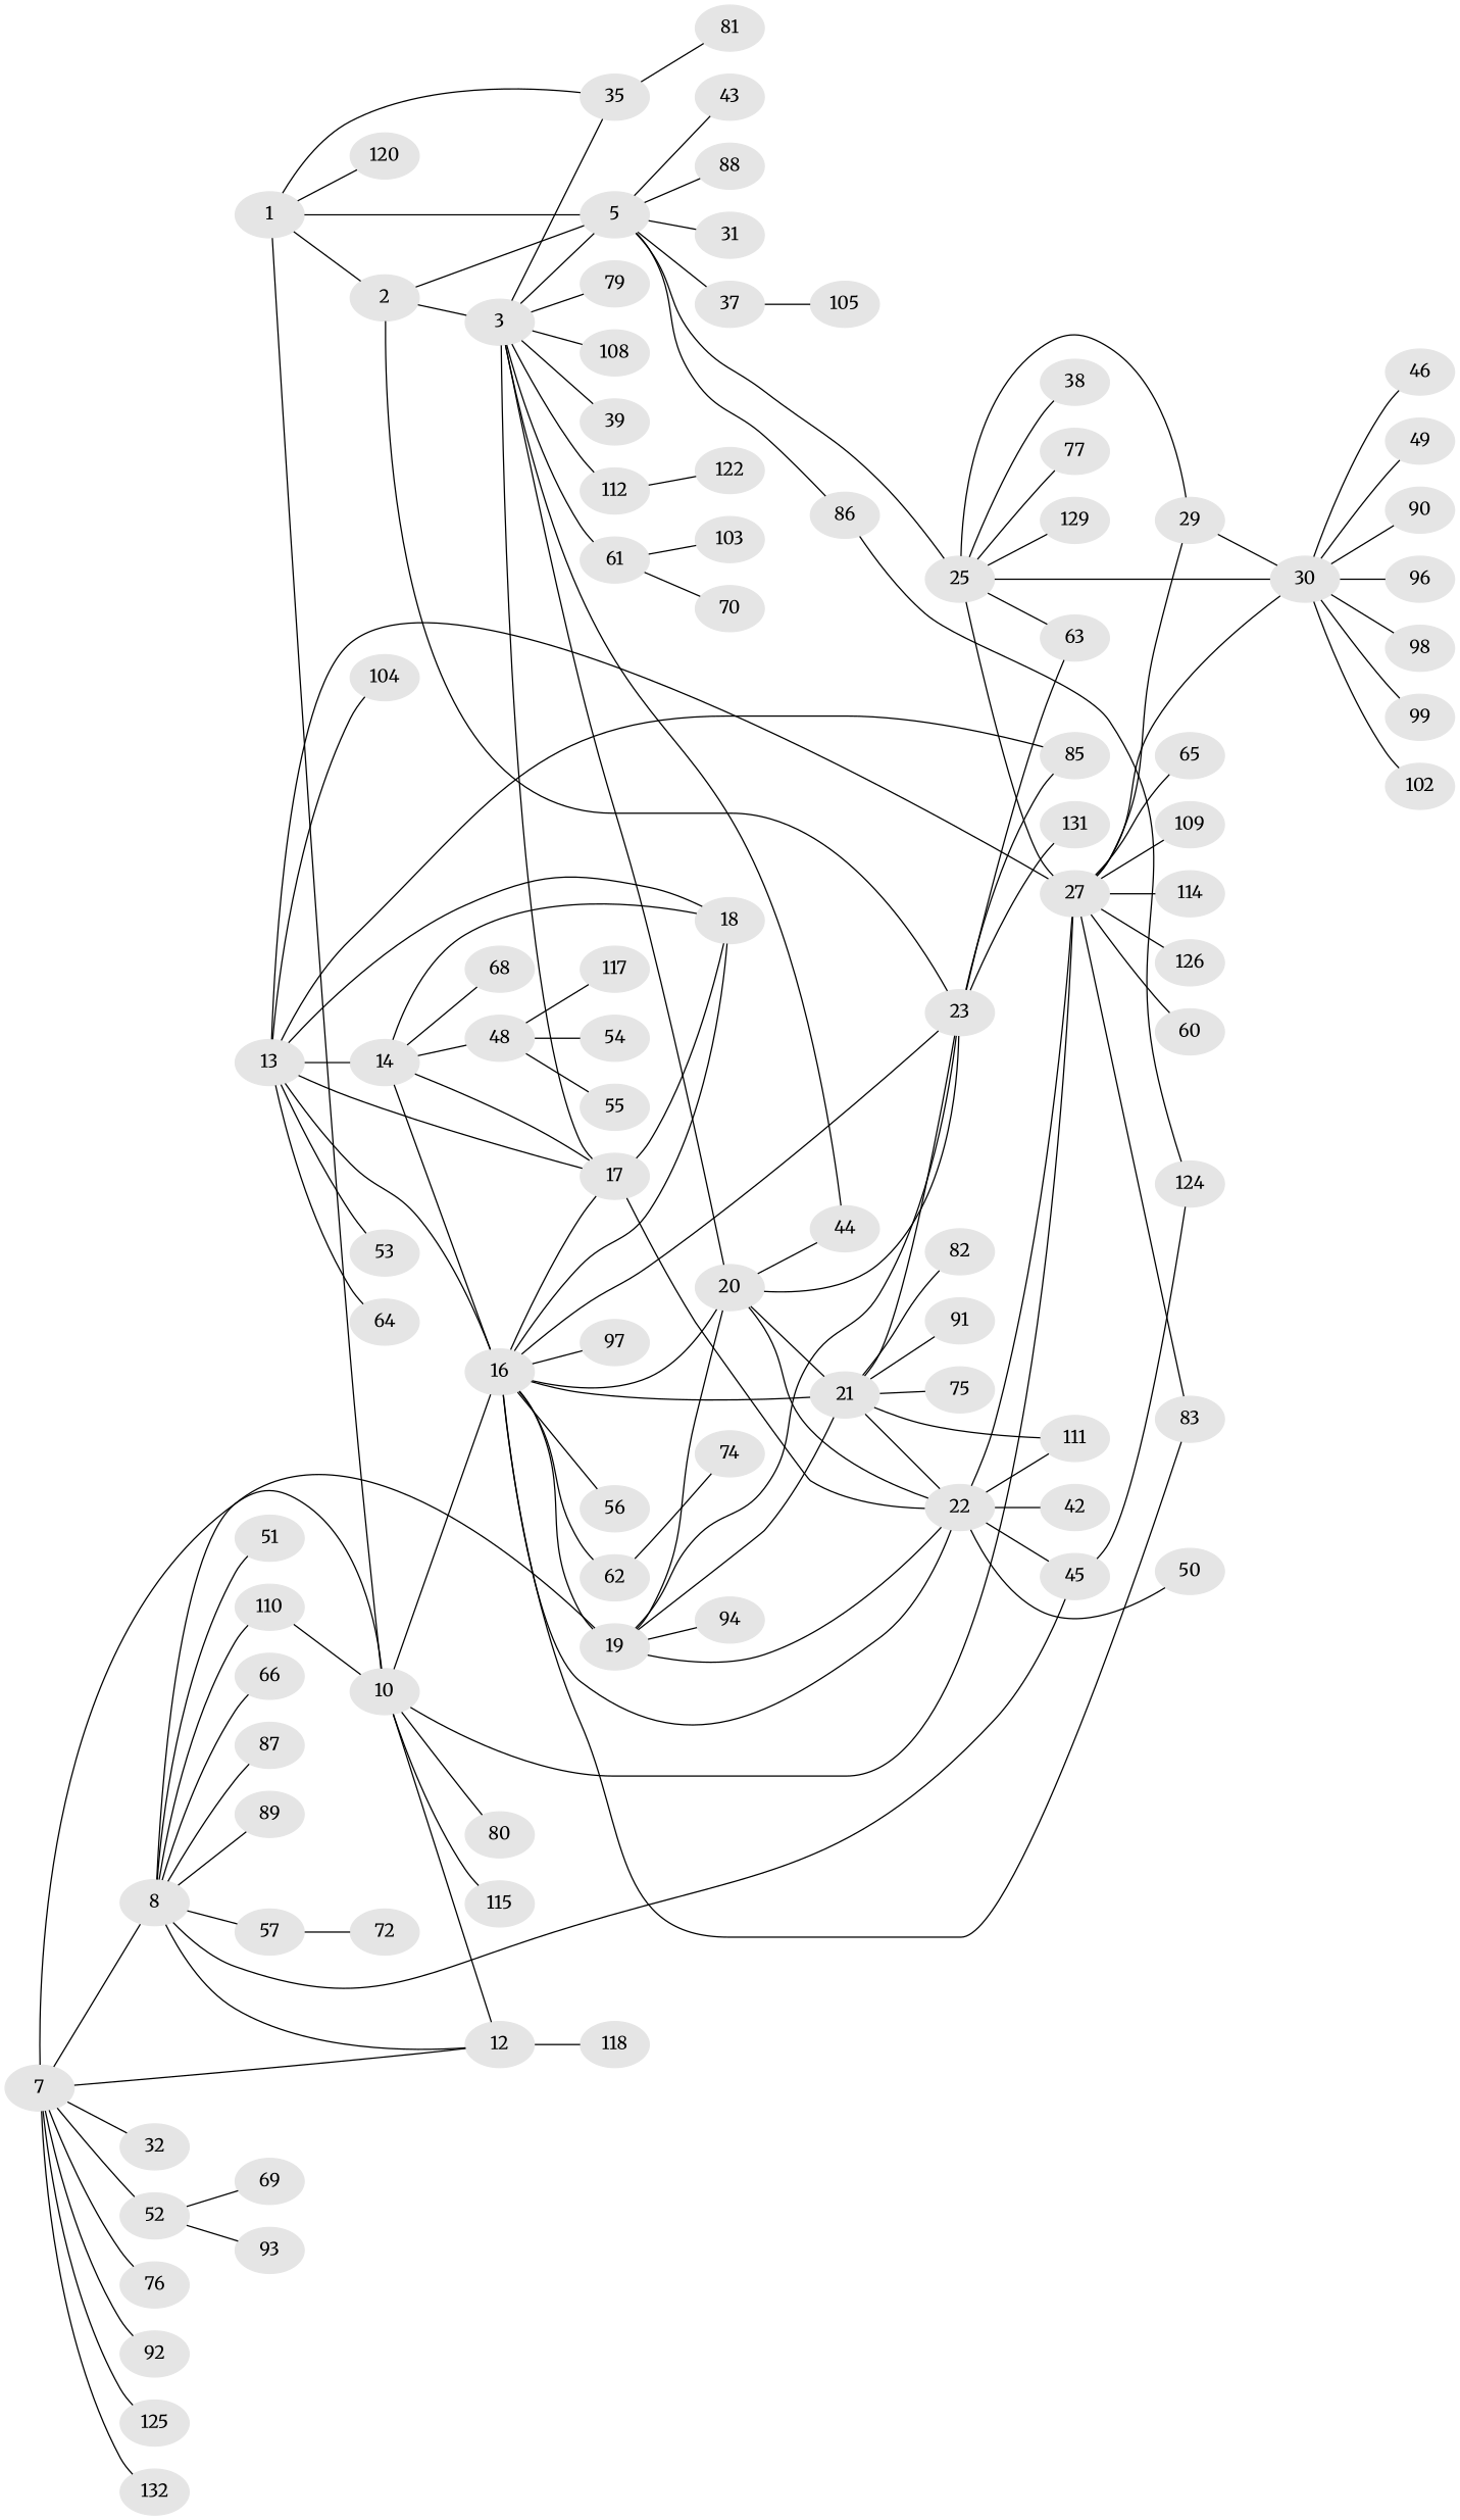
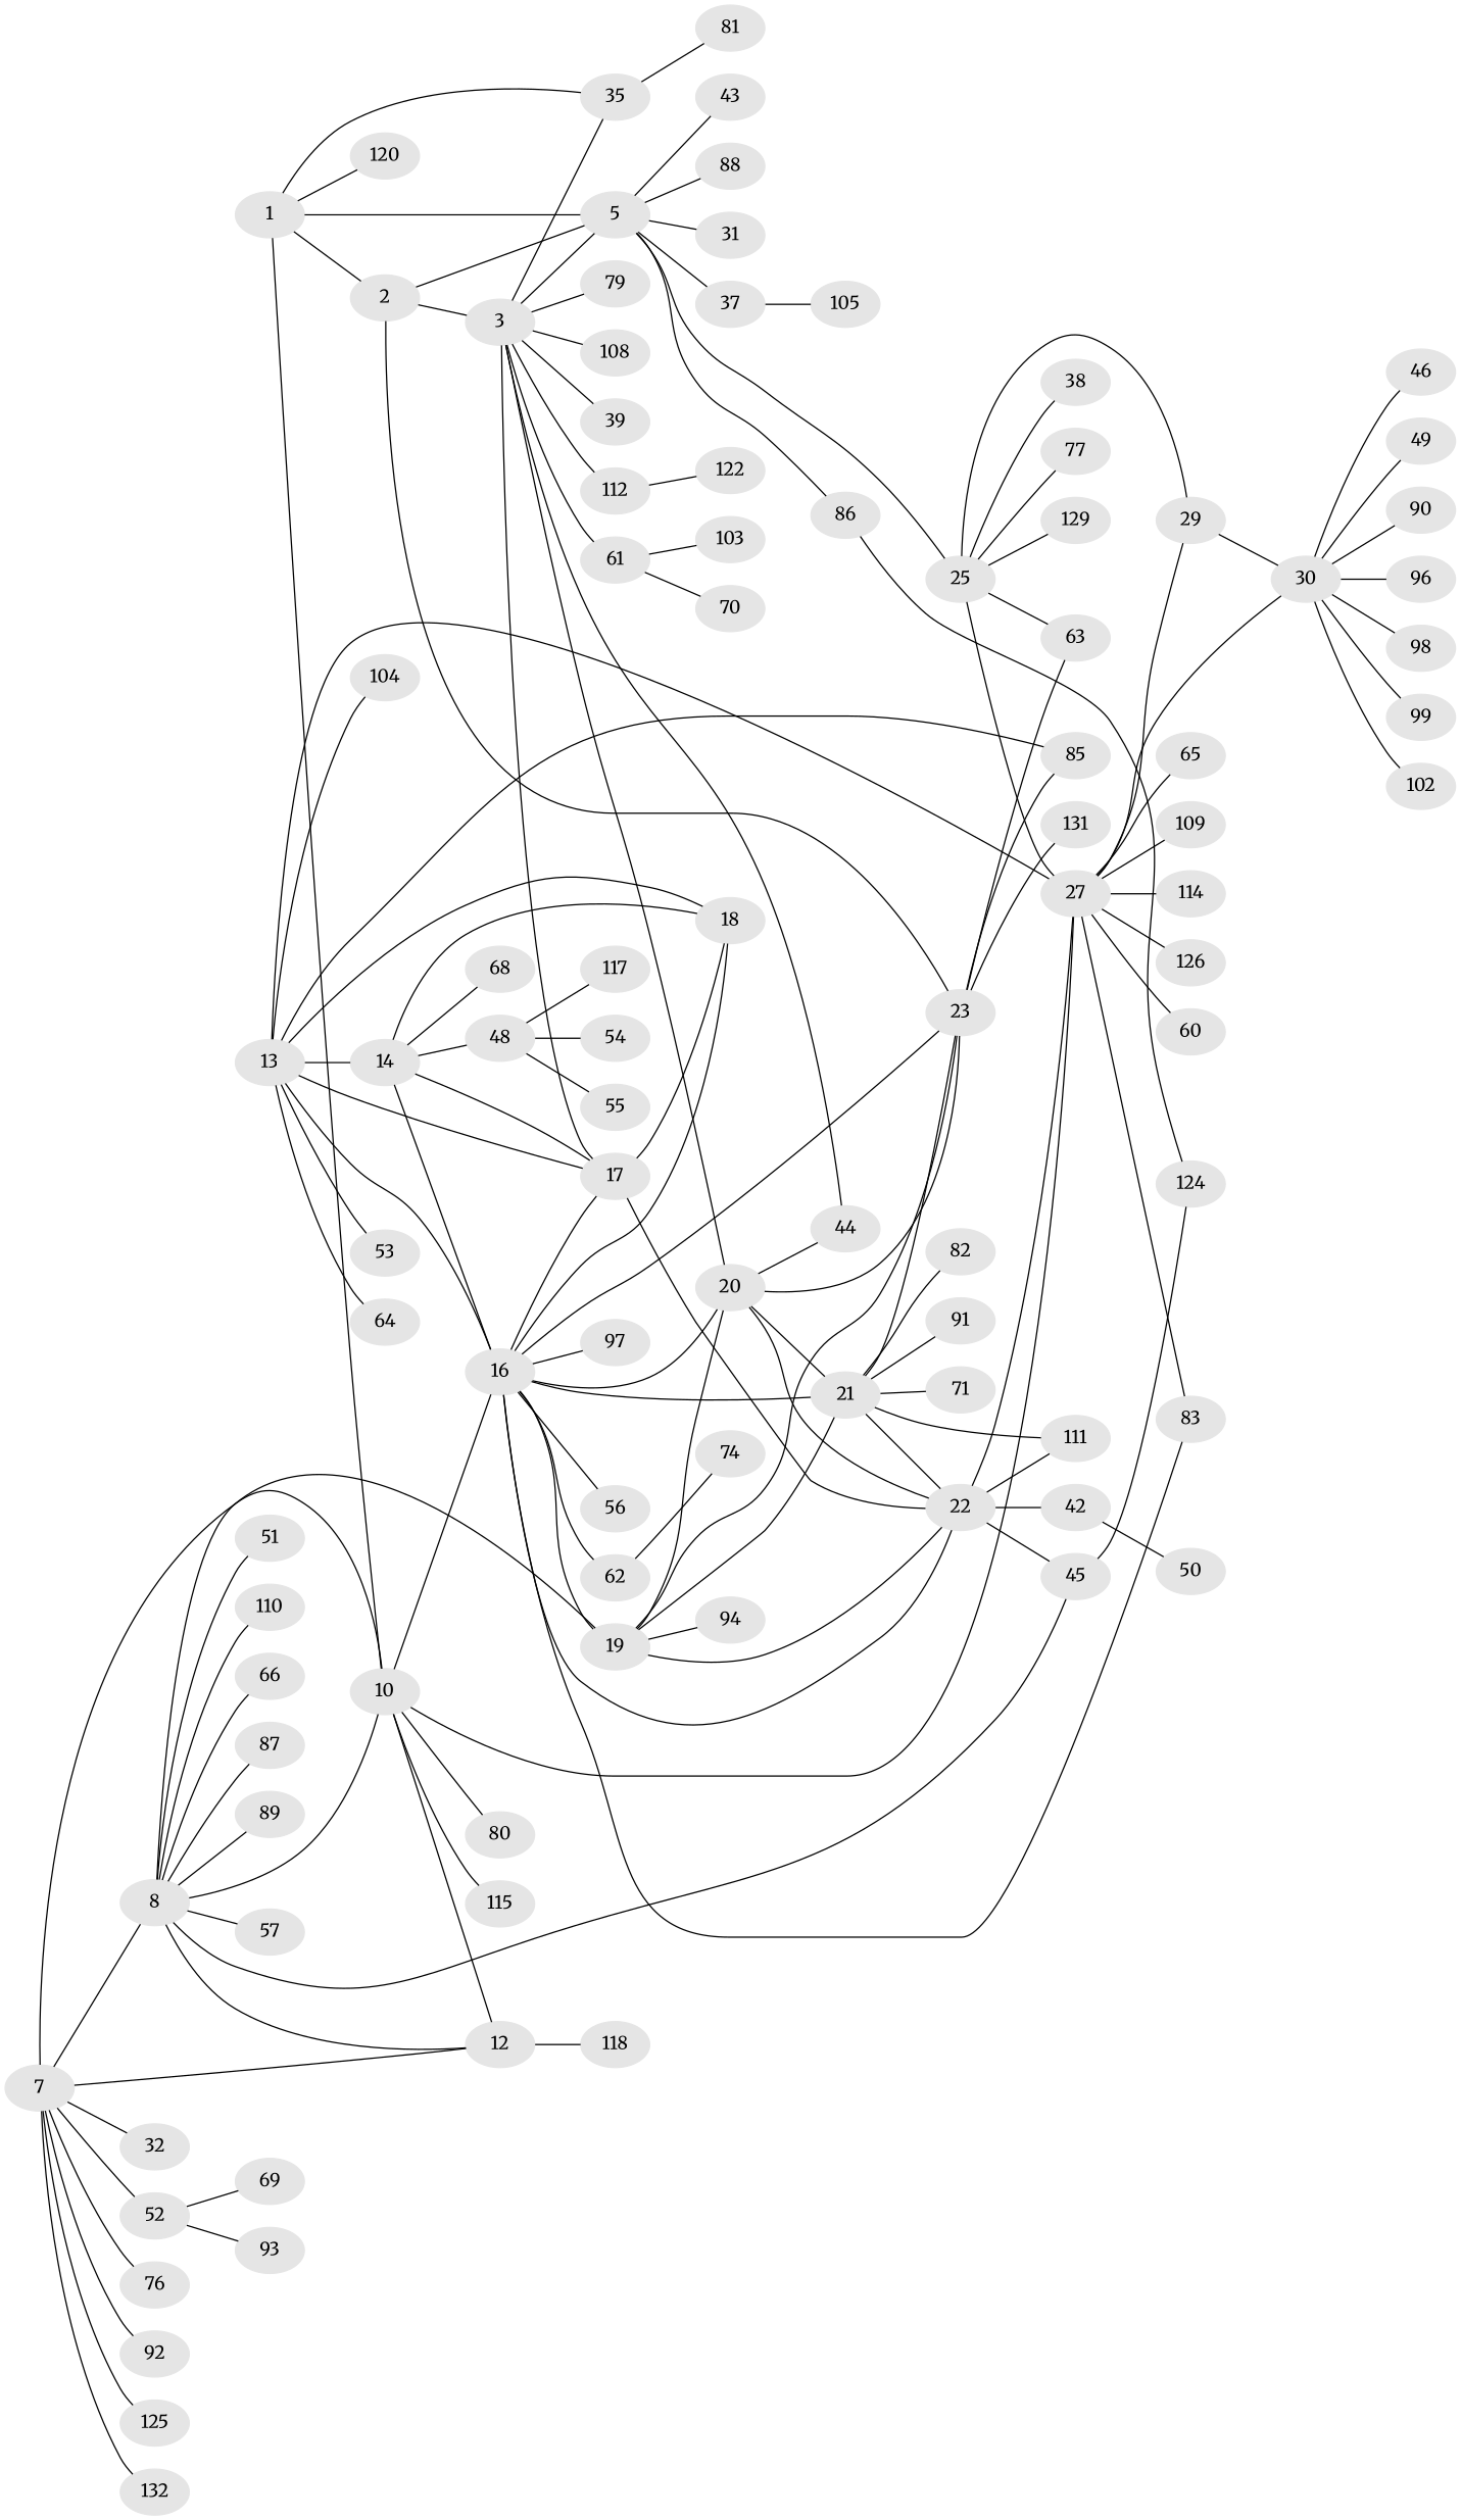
  graph {
    fontname=Merriweather
    rankdir=LR
    node [color=gray90 fontname=Merriweather style=filled]
    edge [fontname=Merriweather]
    1 [super="+103"]
    2 [super="+33"]
    5 [super="+6"]
    10 [super="+128"]
    120
    35
    3 [super="+4"]
    23 [super="+41"]
    17 [super="+36"]
    20 [super="+121"]
    39
    44 [super="+59"]
    61
    79
    108
    112
    25 [super="+26"]
    31
    37
    43
    86 [super="+113"]
    88
    12
    16 [super="+24"]
    27 [super="+28"]
    80
    115
    85
    63
    131
    18 [super="+53"]
    22 [super="+34"]
    21 [super="+75"]
    81
    70 [super="+106"]
    n36 [label=103]
    122
    29 [super="+40"]
    30 [super="+77"]
    38
    n41 [label=77 super="+100"]
    129
    105
    124
    7 [super="+11"]
    8 [super="+9"]
    32
    52 [super="+130"]
    76
    92
    125
    132
    19 [super="+95"]
    45 [super="+67"]
    51
    57
    66 [super="+84"]
    87
    89
    110
    118
    69
    93
    94
-   72
    56
    62
    83
    97
    60
    65
    109
    114
    126
    13 [super="+15"]
    14 [super="+119"]
    n77 [label=53 super="+78"]
    64
    104
    48 [super="+101"]
    68
    54
    55
    117
-   71 [label=75]
+   71
    82
    91
    111
    42
    50
    74
    46
    49 [super="+127"]
    90
    96
    98 [super="+107"]
    99
    102
    1 -- 2
    1 -- 5 [weight=2]
    1 -- 10
    1 -- 120
    1 -- 35 [weight=2]
    2 -- 5 [weight=2]
    2 -- 3 [weight=2]
    2 -- 23
    5 -- 25
    5 -- 31
    5 -- 37
    5 -- 43
    5 -- 86
    5 -- 88
    10 -- 12
    10 -- 16
    10 -- 27
    10 -- 80
    10 -- 115
    35 -- 81
    3 -- 5 [weight=4]
    3 -- 35
    3 -- 17
    3 -- 20
    3 -- 39
    3 -- 44
    3 -- 61
    3 -- 79
    3 -- 108
    3 -- 112
    23 -- 85
    23 -- 63
    23 -- 131
    17 -- 18
    17 -- 22
    20 -- 23
    20 -- 44
    20 -- 22
    20 -- 21
    61 -- 70
    61 -- n36
    112 -- 122
    25 -- 27 [weight=4]
    25 -- 63
    25 -- 29 [weight=2]
-   25 -- 30 [weight=2]
    25 -- 38
    25 -- n41
    25 -- 129
    37 -- 105
    86 -- 124
    12 -- 118
    16 -- 23
    16 -- 17
    16 -- 20
    16 -- 18
    16 -- 22
    16 -- 21
    16 -- 19
    16 -- 56
    16 -- 62
    16 -- 83
    16 -- 97
    27 -- 29 [weight=2]
    27 -- 30 [weight=2]
    27 -- 83
    27 -- 60
    27 -- 65
    27 -- 109
    27 -- 114
    27 -- 126
    22 -- 27
    22 -- 45
    22 -- 111
    22 -- 42
-   22 -- 50
+   42 -- 50
    21 -- 23
    21 -- 22
    21 -- 71
    21 -- 82
    21 -- 91
    21 -- 111
    29 -- 30
    30 -- 46
    30 -- 49
    30 -- 90
    30 -- 96
    30 -- 98
    30 -- 99
    30 -- 102
    7 -- 10 [weight=2]
    7 -- 12 [weight=2]
    7 -- 8 [weight=4]
    7 -- 32
    7 -- 52
    7 -- 76
    7 -- 92
    7 -- 125
    7 -- 132
-   110 -- 10 [weight=2]
+   8 -- 10 [weight=2]
    8 -- 12 [weight=2]
    8 -- 19
    8 -- 45
    8 -- 51
    8 -- 57
    8 -- 66
    8 -- 87
    8 -- 89
    8 -- 110
    52 -- 69
    52 -- 93
    19 -- 23
    19 -- 20
    19 -- 22
    19 -- 21
    19 -- 94
    45 -- 124
-   57 -- 72
    62 -- 74
    13 -- 17 [weight=2]
    13 -- 16 [weight=2]
    13 -- 27
    13 -- 85
    13 -- 18 [weight=2]
    13 -- 14 [weight=2]
    13 -- n77
    13 -- 64
    13 -- 104
    14 -- 17
    14 -- 16
    14 -- 18
    14 -- 48
    14 -- 68
    48 -- 54
    48 -- 55
    48 -- 117
  }
